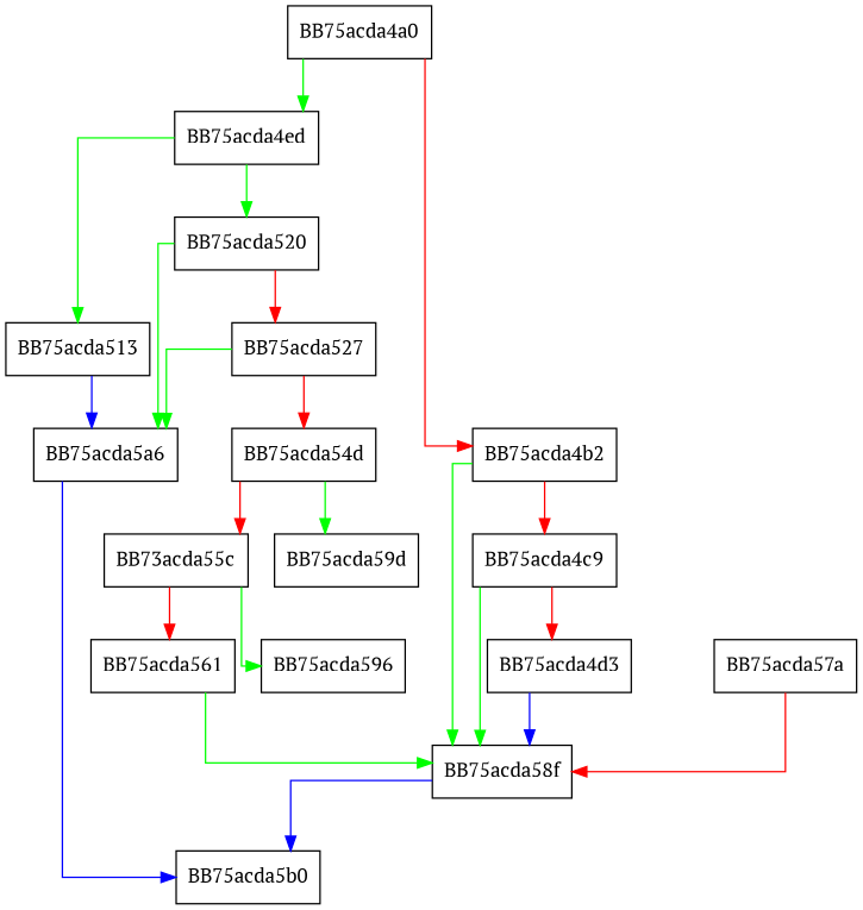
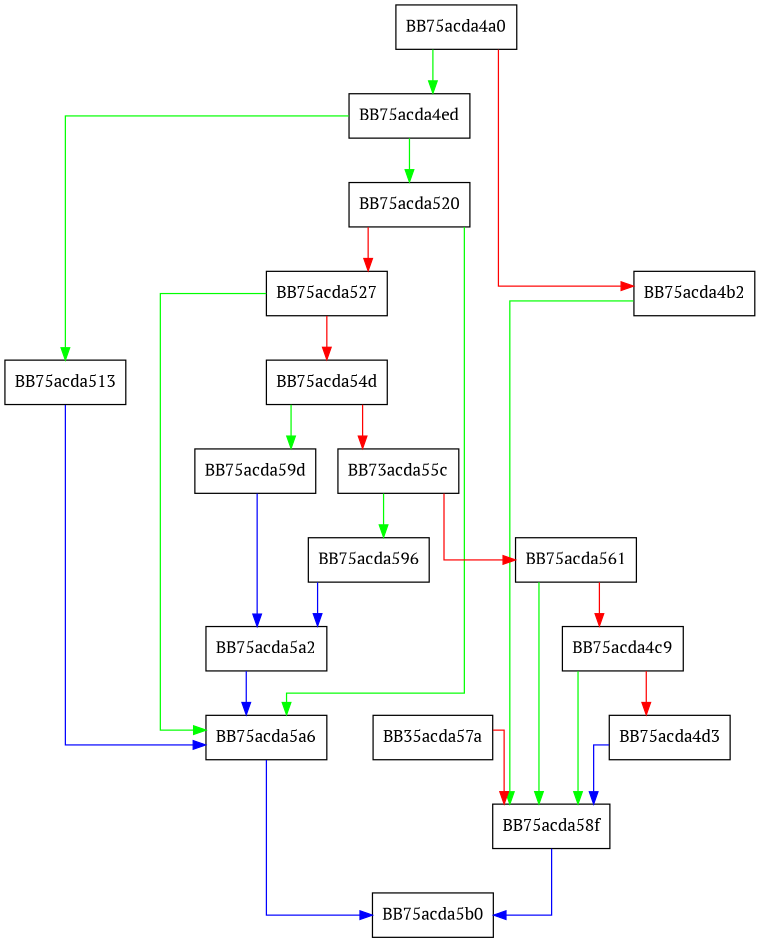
  digraph {
    fontname="PT Serif"
    splines=ortho
    node [fontname="PT Serif" shape=box]
    edge [color=green fontname="PT Serif"]
    BB75acda4a0
    BB75acda4ed
    BB75acda4b2
    BB75acda520
    BB75acda513
    BB75acda58f
    BB75acda4c9
    BB75acda5a6
    BB75acda527
    BB75acda5b0
    BB75acda4d3
    BB75acda54d
    BB75acda59d
    n14 [label=BB73acda55c]
+   BB75acda5a2
    BB75acda596
    BB75acda561
-   BB75acda57a
+   BB75acda57a [label=BB35acda57a]
    BB75acda4a0 -> BB75acda4ed
    BB75acda4a0 -> BB75acda4b2 [color=red]
    BB75acda4ed -> BB75acda520
    BB75acda4ed -> BB75acda513
    BB75acda4b2 -> BB75acda58f
-   BB75acda4b2 -> BB75acda4c9 [color=red]
+   BB75acda561 -> BB75acda4c9 [color=red]
    BB75acda520 -> BB75acda5a6
    BB75acda520 -> BB75acda527 [color=red]
    BB75acda513 -> BB75acda5a6 [color=blue]
    BB75acda58f -> BB75acda5b0 [color=blue]
    BB75acda4c9 -> BB75acda58f
    BB75acda4c9 -> BB75acda4d3 [color=red]
    BB75acda5a6 -> BB75acda5b0 [color=blue]
    BB75acda527 -> BB75acda5a6
    BB75acda527 -> BB75acda54d [color=red]
    BB75acda4d3 -> BB75acda58f [color=blue]
    BB75acda54d -> BB75acda59d
    BB75acda54d -> n14 [color=red]
+   BB75acda59d -> BB75acda5a2 [color=blue]
    n14 -> BB75acda596
    n14 -> BB75acda561 [color=red]
+   BB75acda5a2 -> BB75acda5a6 [color=blue]
+   BB75acda596 -> BB75acda5a2 [color=blue]
    BB75acda561 -> BB75acda58f
    BB75acda57a -> BB75acda58f [color=red]
  }
